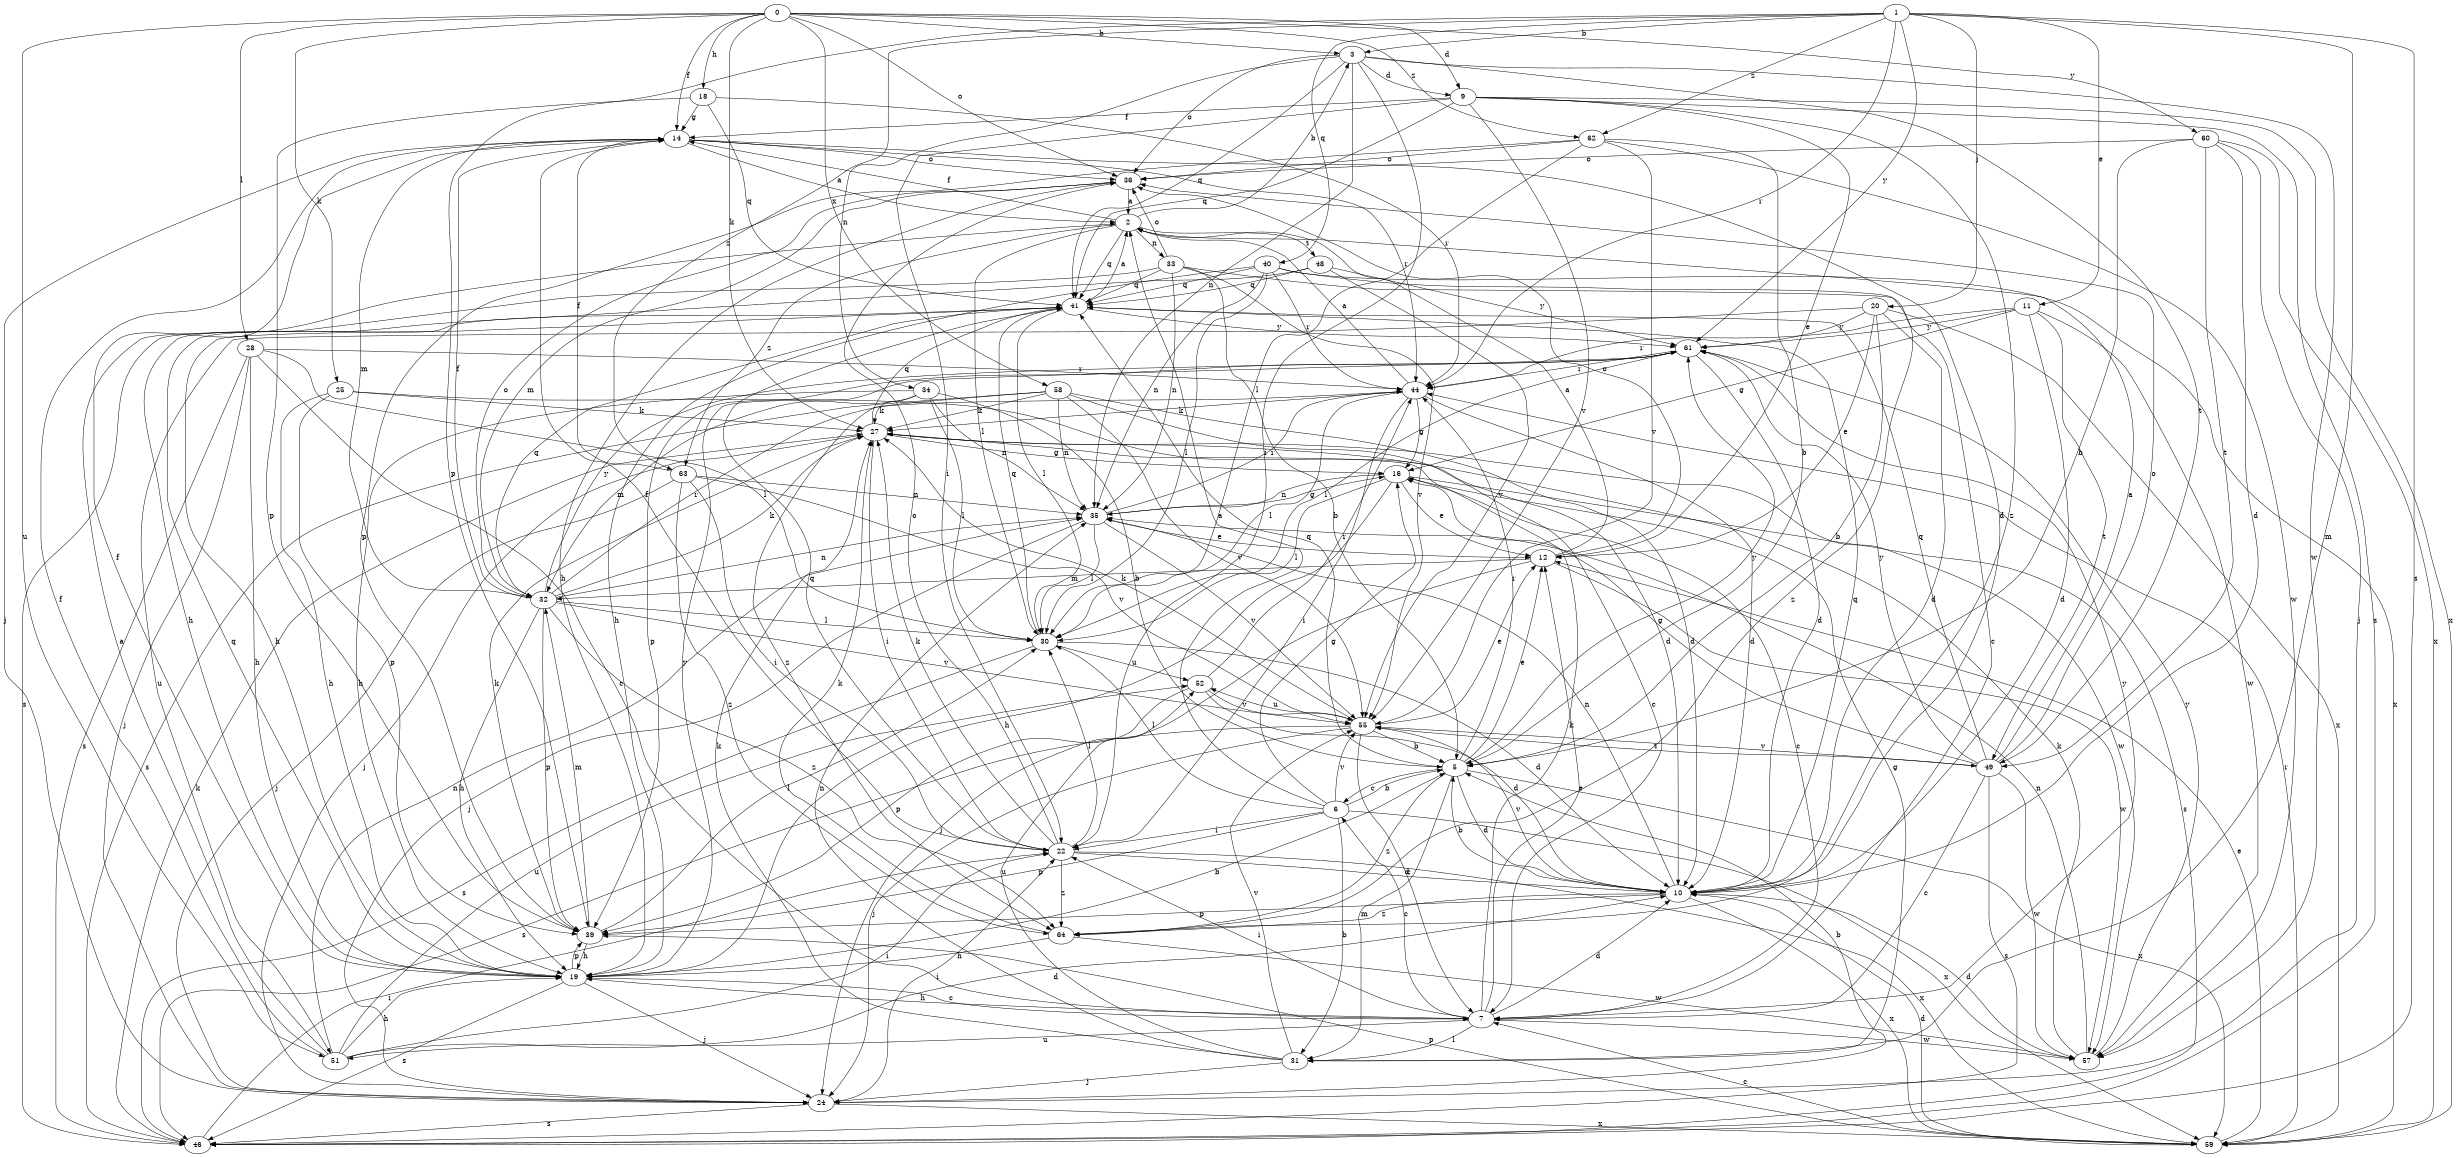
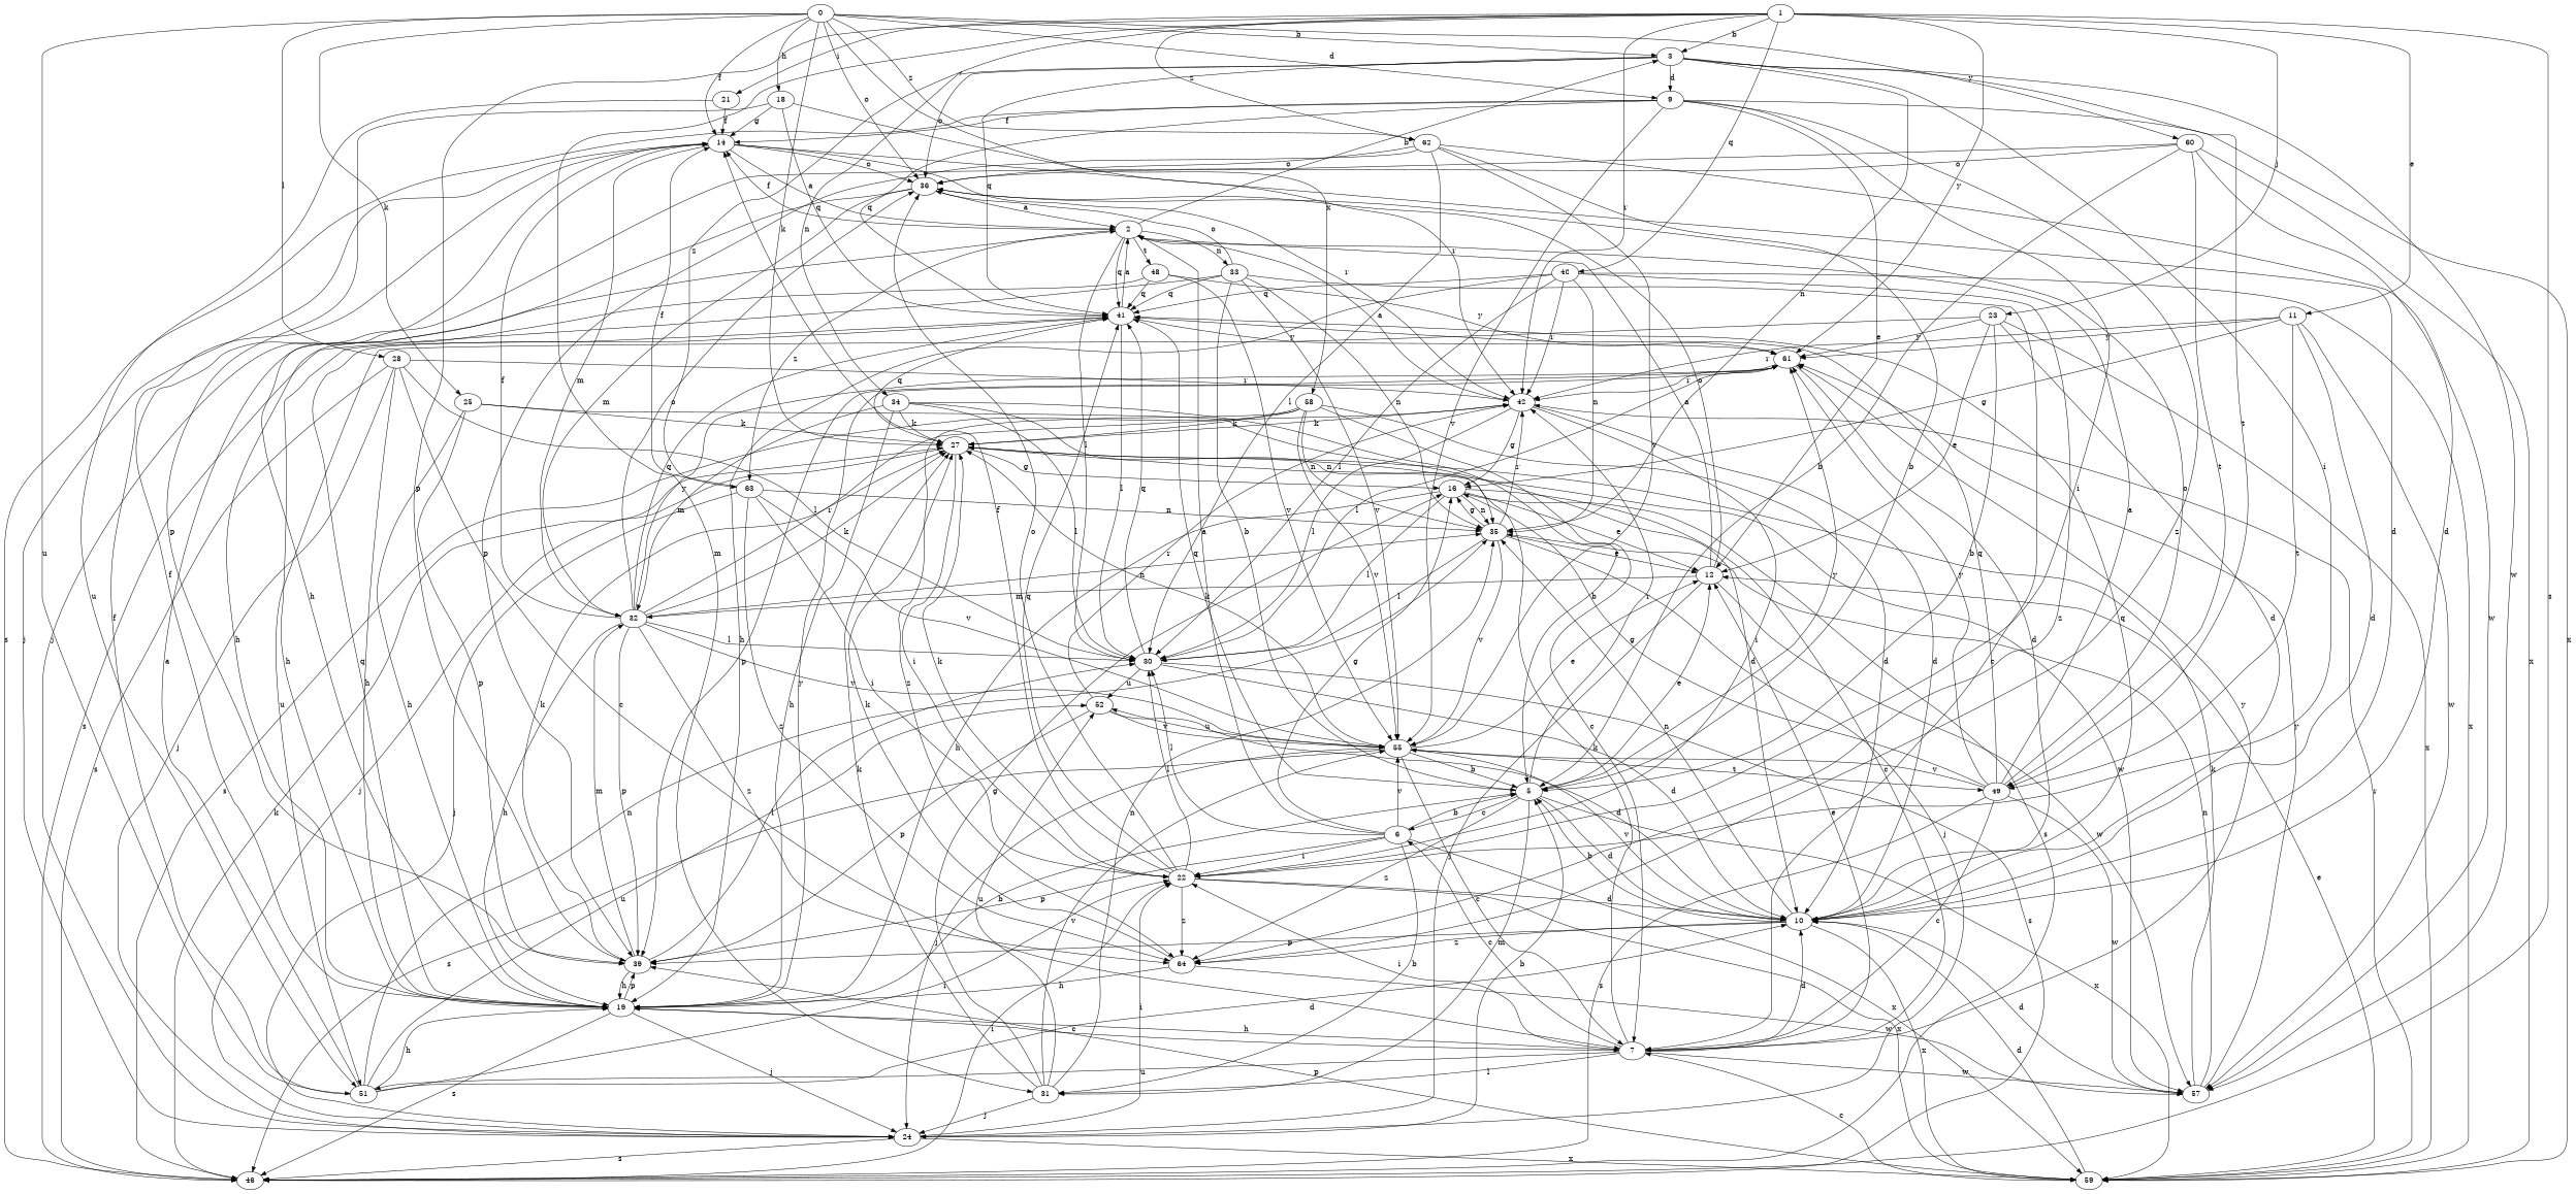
  strict digraph {
    0
    3
    9
    14
    18
    25
    27
    28
    36
    51
    58
    60
    62
    41
    22
    34
    35
    49
    57
    46
    12
    59
    64
    55
-   44
+   44 [label=42]
    2
    10
    24
    32
    39
    19
    16
    30
    7
    52
    5
    1
    11
-   23 [label=20]
+   21
+   23
    31
    40
    61
    63
    33
    48
    6
    0 -> 3 [label=b]
    0 -> 9 [label=d]
    0 -> 14 [label=f]
    0 -> 18 [label=h]
    0 -> 25 [label=k]
    0 -> 27 [label=k]
    0 -> 28 [label=l]
    0 -> 36 [label=o]
    0 -> 51 [label=u]
    0 -> 58 [label=x]
    0 -> 60 [label=y]
    0 -> 62 [label=z]
    3 -> 9 [label=d]
    3 -> 36 [label=o]
    3 -> 41 [label=q]
    3 -> 22 [label=i]
    3 -> 34 [label=n]
    3 -> 35 [label=n]
    3 -> 49 [label=t]
    3 -> 57 [label=w]
    9 -> 14 [label=f]
    9 -> 41 [label=q]
    9 -> 22 [label=i]
    9 -> 46 [label=s]
    9 -> 12 [label=e]
    9 -> 59 [label=x]
    9 -> 64 [label=z]
    9 -> 55 [label=v]
    14 -> 36 [label=o]
    14 -> 44 [label=r]
    14 -> 2 [label=a]
    14 -> 10 [label=d]
    14 -> 24 [label=j]
    14 -> 32 [label=m]
    18 -> 14 [label=g]
    18 -> 41 [label=q]
    18 -> 44 [label=r]
    18 -> 39 [label=p]
    25 -> 27 [label=k]
    25 -> 10 [label=d]
    25 -> 39 [label=p]
    25 -> 19 [label=h]
    27 -> 41 [label=q]
    27 -> 22 [label=i]
    27 -> 57 [label=w]
    27 -> 24 [label=j]
    27 -> 16 [label=g]
    28 -> 46 [label=s]
    28 -> 44 [label=r]
    28 -> 24 [label=j]
    28 -> 19 [label=h]
    28 -> 30 [label=l]
    28 -> 7 [label=c]
    36 -> 2 [label=a]
    36 -> 32 [label=m]
    36 -> 19 [label=h]
    51 -> 14 [label=f]
    51 -> 22 [label=i]
    51 -> 35 [label=n]
    51 -> 2 [label=a]
    51 -> 10 [label=d]
    51 -> 19 [label=h]
    51 -> 52 [label=u]
    58 -> 27 [label=k]
    58 -> 35 [label=n]
    58 -> 46 [label=s]
    58 -> 64 [label=z]
    58 -> 55 [label=v]
    58 -> 10 [label=d]
    58 -> 7 [label=c]
    60 -> 36 [label=o]
    60 -> 49 [label=t]
    60 -> 59 [label=x]
    60 -> 10 [label=d]
    60 -> 24 [label=j]
    60 -> 5 [label=b]
    62 -> 36 [label=o]
    62 -> 57 [label=w]
    62 -> 55 [label=v]
    62 -> 39 [label=p]
    62 -> 30 [label=l]
    62 -> 5 [label=b]
    41 -> 2 [label=a]
    41 -> 19 [label=h]
    41 -> 30 [label=l]
    41 -> 61 [label=y]
    22 -> 14 [label=f]
    22 -> 27 [label=k]
    22 -> 36 [label=o]
    22 -> 41 [label=q]
    22 -> 59 [label=x]
    22 -> 64 [label=z]
    22 -> 10 [label=d]
    22 -> 30 [label=l]
    34 -> 27 [label=k]
    34 -> 35 [label=n]
    34 -> 32 [label=m]
    34 -> 19 [label=h]
    34 -> 30 [label=l]
    34 -> 5 [label=b]
    35 -> 12 [label=e]
    35 -> 55 [label=v]
    35 -> 44 [label=r]
    35 -> 24 [label=j]
    35 -> 16 [label=g]
    35 -> 30 [label=l]
    49 -> 36 [label=o]
    49 -> 41 [label=q]
    49 -> 57 [label=w]
    49 -> 46 [label=s]
    49 -> 55 [label=v]
    49 -> 2 [label=a]
    49 -> 16 [label=g]
    49 -> 7 [label=c]
    49 -> 61 [label=y]
    57 -> 27 [label=k]
    57 -> 35 [label=n]
    57 -> 10 [label=d]
    57 -> 61 [label=y]
    46 -> 27 [label=k]
    46 -> 22 [label=i]
    12 -> 36 [label=o]
    12 -> 57 [label=w]
    12 -> 2 [label=a]
    12 -> 24 [label=j]
    12 -> 32 [label=m]
    59 -> 12 [label=e]
    59 -> 44 [label=r]
    59 -> 10 [label=d]
    59 -> 39 [label=p]
    59 -> 7 [label=c]
    64 -> 27 [label=k]
    64 -> 57 [label=w]
    64 -> 19 [label=h]
    55 -> 27 [label=k]
    55 -> 49 [label=t]
    55 -> 46 [label=s]
    55 -> 12 [label=e]
    55 -> 24 [label=j]
    55 -> 7 [label=c]
    55 -> 52 [label=u]
    55 -> 5 [label=b]
    44 -> 27 [label=k]
    44 -> 22 [label=i]
    44 -> 2 [label=a]
    44 -> 10 [label=d]
    44 -> 16 [label=g]
    44 -> 30 [label=l]
    2 -> 3 [label=b]
    2 -> 14 [label=f]
    2 -> 41 [label=q]
    2 -> 30 [label=l]
    2 -> 63 [label=z]
    2 -> 33 [label=n]
    2 -> 48 [label=t]
    10 -> 41 [label=q]
    10 -> 35 [label=n]
    10 -> 59 [label=x]
    10 -> 64 [label=z]
    10 -> 55 [label=v]
    10 -> 39 [label=p]
    10 -> 5 [label=b]
    24 -> 22 [label=i]
    24 -> 46 [label=s]
    24 -> 59 [label=x]
    24 -> 5 [label=b]
    32 -> 14 [label=f]
    32 -> 27 [label=k]
    32 -> 36 [label=o]
    32 -> 41 [label=q]
    32 -> 35 [label=n]
    32 -> 64 [label=z]
    32 -> 55 [label=v]
    32 -> 44 [label=r]
    32 -> 39 [label=p]
    32 -> 19 [label=h]
    32 -> 30 [label=l]
    32 -> 61 [label=y]
    39 -> 27 [label=k]
    39 -> 32 [label=m]
    39 -> 19 [label=h]
    39 -> 30 [label=l]
    19 -> 14 [label=f]
    19 -> 41 [label=q]
    19 -> 46 [label=s]
    19 -> 24 [label=j]
    19 -> 39 [label=p]
    19 -> 7 [label=c]
    19 -> 5 [label=b]
    19 -> 61 [label=y]
    16 -> 35 [label=n]
    16 -> 46 [label=s]
    16 -> 12 [label=e]
    16 -> 19 [label=h]
    16 -> 30 [label=l]
    16 -> 7 [label=c]
    30 -> 41 [label=q]
    30 -> 46 [label=s]
    30 -> 10 [label=d]
    30 -> 52 [label=u]
    7 -> 27 [label=k]
    7 -> 51 [label=u]
    7 -> 22 [label=i]
    7 -> 57 [label=w]
    7 -> 12 [label=e]
    7 -> 10 [label=d]
    7 -> 19 [label=h]
    7 -> 31 [label=l]
    7 -> 61 [label=y]
    7 -> 6 [label=c]
    52 -> 55 [label=v]
    52 -> 44 [label=r]
    52 -> 10 [label=d]
    52 -> 39 [label=p]
    5 -> 41 [label=q]
    5 -> 12 [label=e]
    5 -> 59 [label=x]
    5 -> 64 [label=z]
    5 -> 44 [label=r]
    5 -> 10 [label=d]
    5 -> 31 [label=m]
    5 -> 61 [label=y]
    5 -> 6 [label=c]
    1 -> 3 [label=b]
    1 -> 62 [label=z]
    1 -> 46 [label=s]
    1 -> 44 [label=r]
    1 -> 39 [label=p]
    1 -> 11 [label=e]
+   1 -> 21 [label=i]
    1 -> 23 [label=j]
    1 -> 31 [label=m]
    1 -> 40 [label=q]
    1 -> 61 [label=y]
    1 -> 63 [label=z]
    11 -> 49 [label=t]
    11 -> 57 [label=w]
    11 -> 44 [label=r]
    11 -> 10 [label=d]
    11 -> 16 [label=g]
    11 -> 61 [label=y]
+   21 -> 14 [label=f]
+   21 -> 51 [label=u]
    23 -> 51 [label=u]
    23 -> 12 [label=e]
    23 -> 59 [label=x]
    23 -> 10 [label=d]
    23 -> 5 [label=b]
    23 -> 61 [label=y]
    31 -> 27 [label=k]
    31 -> 35 [label=n]
    31 -> 55 [label=v]
    31 -> 24 [label=j]
    31 -> 16 [label=g]
    31 -> 52 [label=u]
    40 -> 41 [label=q]
    40 -> 35 [label=n]
    40 -> 59 [label=x]
    40 -> 64 [label=z]
    40 -> 44 [label=r]
    40 -> 19 [label=h]
    40 -> 30 [label=l]
    61 -> 44 [label=r]
    61 -> 10 [label=d]
    61 -> 39 [label=p]
    61 -> 30 [label=l]
    63 -> 14 [label=f]
    63 -> 22 [label=i]
    63 -> 35 [label=n]
    63 -> 64 [label=z]
    63 -> 55 [label=v]
    63 -> 24 [label=j]
    33 -> 36 [label=o]
    33 -> 41 [label=q]
    33 -> 35 [label=n]
    33 -> 46 [label=s]
    33 -> 55 [label=v]
    33 -> 7 [label=c]
    33 -> 5 [label=b]
    48 -> 41 [label=q]
    48 -> 55 [label=v]
    48 -> 19 [label=h]
    48 -> 61 [label=y]
    6 -> 22 [label=i]
    6 -> 59 [label=x]
    6 -> 55 [label=v]
    6 -> 2 [label=a]
    6 -> 39 [label=p]
    6 -> 16 [label=g]
    6 -> 30 [label=l]
    6 -> 5 [label=b]
    6 -> 31 [label=b]
  }
